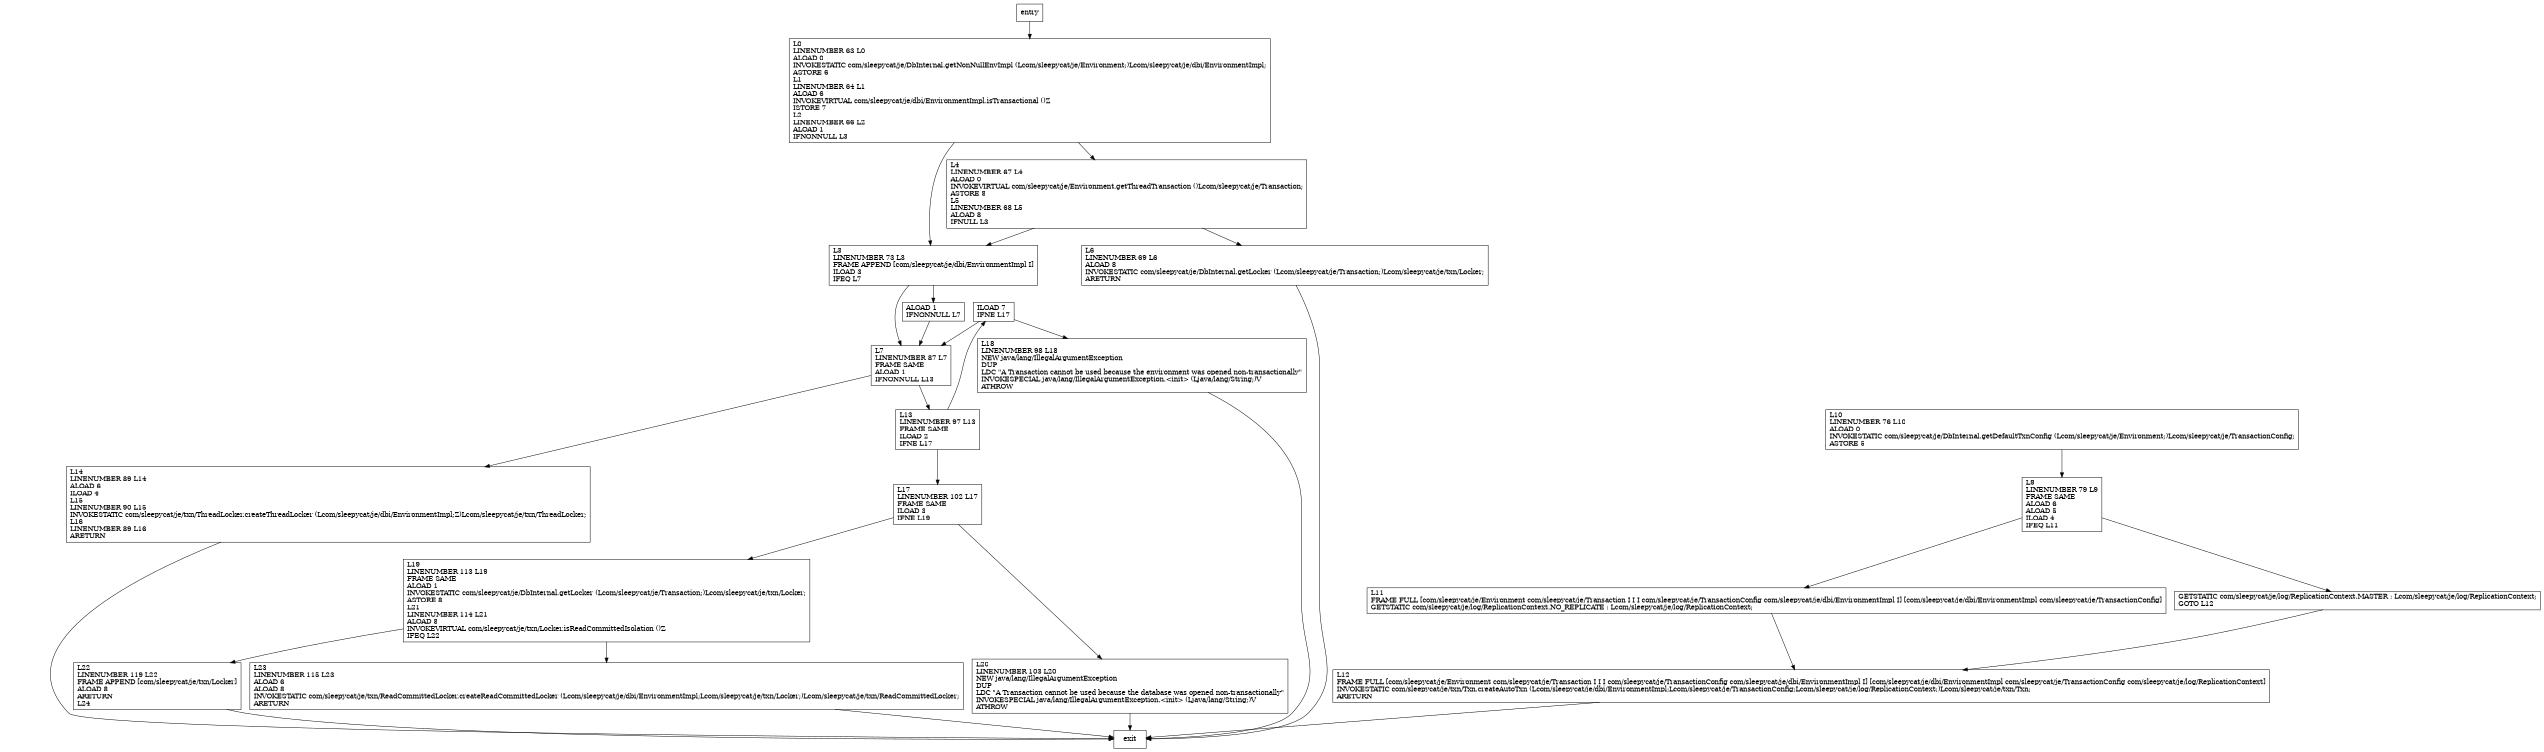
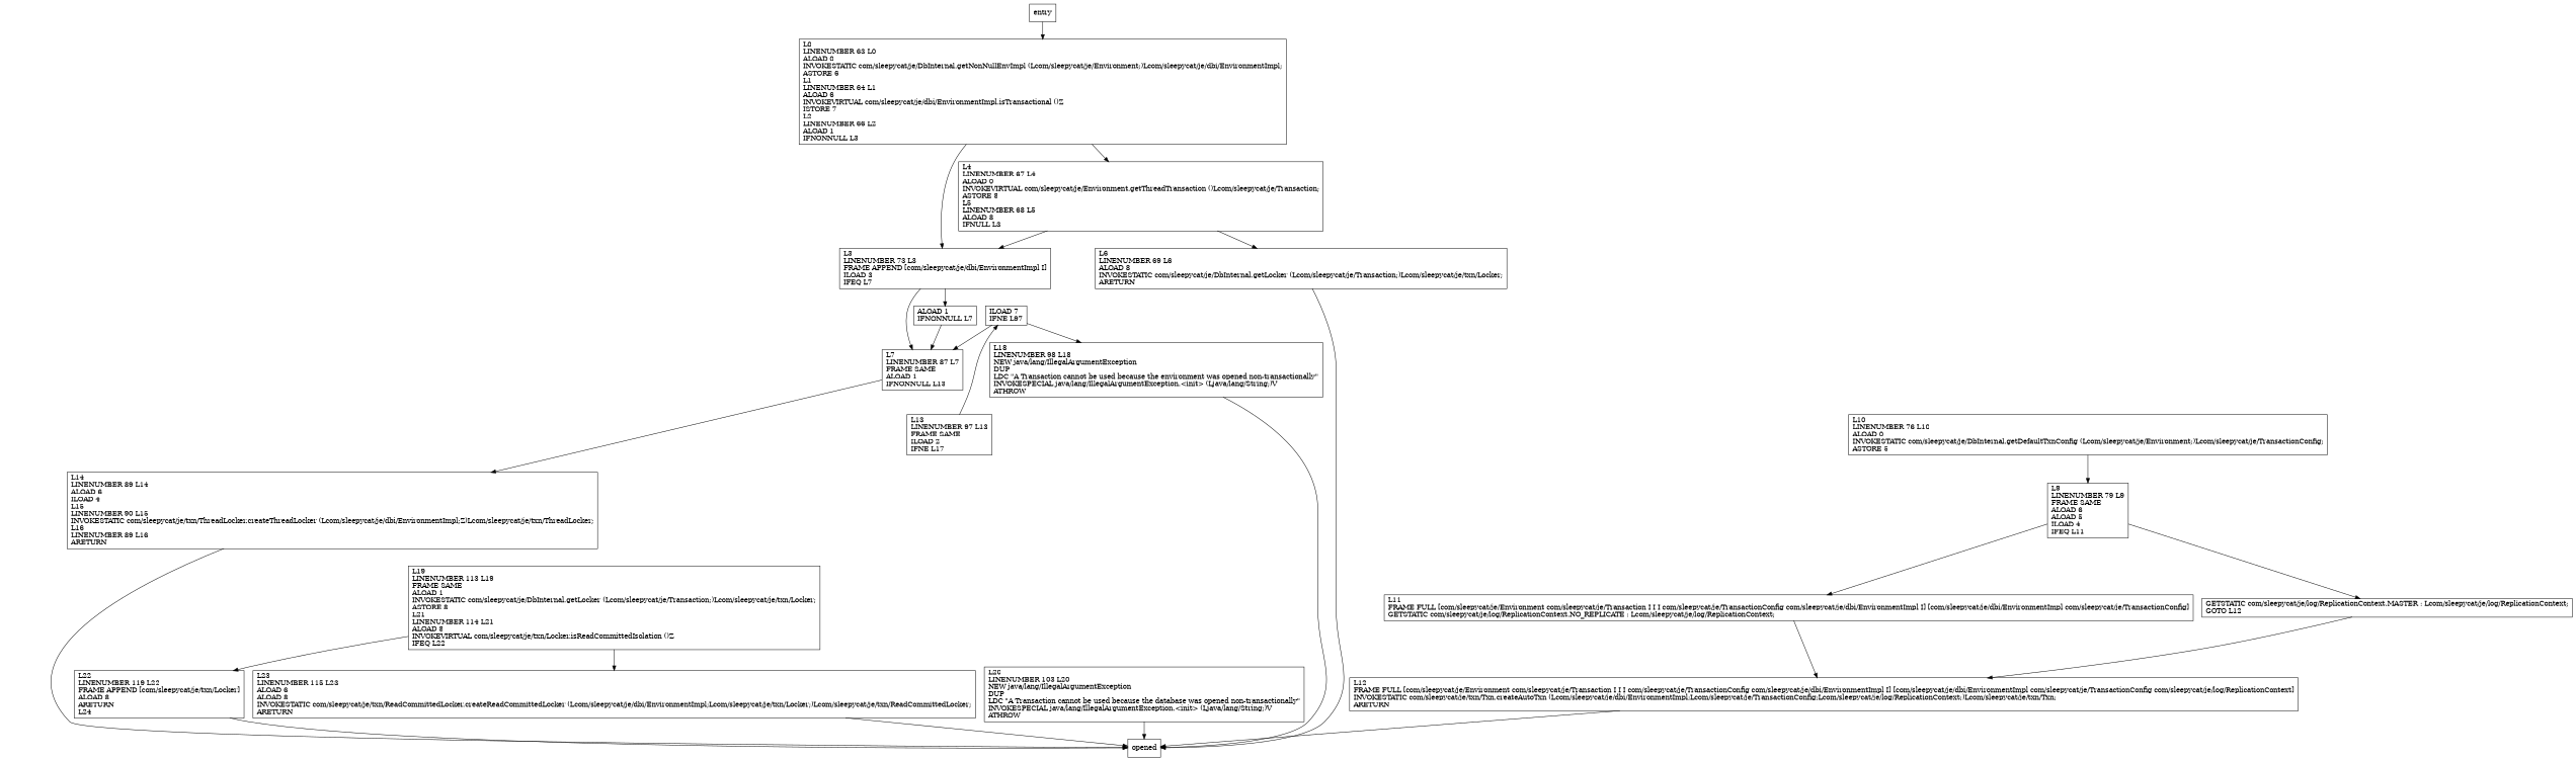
  digraph {
    node [shape=record]
-   n1 [label="L17\lLINENUMBER 102 L17\lFRAME SAME\lILOAD 3\lIFNE L19\l"]
    n2 [label="L20\lLINENUMBER 103 L20\lNEW java/lang/IllegalArgumentException\lDUP\lLDC \"A Transaction cannot be used because the database was opened non-transactionally\"\lINVOKESPECIAL java/lang/IllegalArgumentException.\<init\> (Ljava/lang/String;)V\lATHROW\l"]
    n3 [label="L19\lLINENUMBER 113 L19\lFRAME SAME\lALOAD 1\lINVOKESTATIC com/sleepycat/je/DbInternal.getLocker (Lcom/sleepycat/je/Transaction;)Lcom/sleepycat/je/txn/Locker;\lASTORE 8\lL21\lLINENUMBER 114 L21\lALOAD 8\lINVOKEVIRTUAL com/sleepycat/je/txn/Locker.isReadCommittedIsolation ()Z\lIFEQ L22\l"]
-   exit
+   exit [label=opened]
    n5 [label="L22\lLINENUMBER 119 L22\lFRAME APPEND [com/sleepycat/je/txn/Locker]\lALOAD 8\lARETURN\lL24\l"]
    n6 [label="L23\lLINENUMBER 115 L23\lALOAD 6\lALOAD 8\lINVOKESTATIC com/sleepycat/je/txn/ReadCommittedLocker.createReadCommittedLocker (Lcom/sleepycat/je/dbi/EnvironmentImpl;Lcom/sleepycat/je/txn/Locker;)Lcom/sleepycat/je/txn/ReadCommittedLocker;\lARETURN\l"]
-   n7 [label="ILOAD 7\lIFNE L17\l"]
+   n7 [label="ILOAD 7\lIFNE L97\l"]
    n8 [label="L18\lLINENUMBER 98 L18\lNEW java/lang/IllegalArgumentException\lDUP\lLDC \"A Transaction cannot be used because the environment was opened non-transactionally\"\lINVOKESPECIAL java/lang/IllegalArgumentException.\<init\> (Ljava/lang/String;)V\lATHROW\l"]
    n9 [label="L7\lLINENUMBER 87 L7\lFRAME SAME\lALOAD 1\lIFNONNULL L13\l"]
    n10 [label="L4\lLINENUMBER 67 L4\lALOAD 0\lINVOKEVIRTUAL com/sleepycat/je/Environment.getThreadTransaction ()Lcom/sleepycat/je/Transaction;\lASTORE 8\lL5\lLINENUMBER 68 L5\lALOAD 8\lIFNULL L3\l"]
    n11 [label="L6\lLINENUMBER 69 L6\lALOAD 8\lINVOKESTATIC com/sleepycat/je/DbInternal.getLocker (Lcom/sleepycat/je/Transaction;)Lcom/sleepycat/je/txn/Locker;\lARETURN\l"]
    n12 [label="L3\lLINENUMBER 73 L3\lFRAME APPEND [com/sleepycat/je/dbi/EnvironmentImpl I]\lILOAD 3\lIFEQ L7\l"]
    n13 [label="ALOAD 1\lIFNONNULL L7\l"]
    n14 [label="L14\lLINENUMBER 89 L14\lALOAD 6\lILOAD 4\lL15\lLINENUMBER 90 L15\lINVOKESTATIC com/sleepycat/je/txn/ThreadLocker.createThreadLocker (Lcom/sleepycat/je/dbi/EnvironmentImpl;Z)Lcom/sleepycat/je/txn/ThreadLocker;\lL16\lLINENUMBER 89 L16\lARETURN\l"]
    n15 [label="L13\lLINENUMBER 97 L13\lFRAME SAME\lILOAD 2\lIFNE L17\l"]
    n16 [label="L0\lLINENUMBER 63 L0\lALOAD 0\lINVOKESTATIC com/sleepycat/je/DbInternal.getNonNullEnvImpl (Lcom/sleepycat/je/Environment;)Lcom/sleepycat/je/dbi/EnvironmentImpl;\lASTORE 6\lL1\lLINENUMBER 64 L1\lALOAD 6\lINVOKEVIRTUAL com/sleepycat/je/dbi/EnvironmentImpl.isTransactional ()Z\lISTORE 7\lL2\lLINENUMBER 66 L2\lALOAD 1\lIFNONNULL L3\l"]
    n17 [label="L9\lLINENUMBER 79 L9\lFRAME SAME\lALOAD 6\lALOAD 5\lILOAD 4\lIFEQ L11\l"]
    n18 [label="GETSTATIC com/sleepycat/je/log/ReplicationContext.MASTER : Lcom/sleepycat/je/log/ReplicationContext;\lGOTO L12\l"]
    n19 [label="L11\lFRAME FULL [com/sleepycat/je/Environment com/sleepycat/je/Transaction I I I com/sleepycat/je/TransactionConfig com/sleepycat/je/dbi/EnvironmentImpl I] [com/sleepycat/je/dbi/EnvironmentImpl com/sleepycat/je/TransactionConfig]\lGETSTATIC com/sleepycat/je/log/ReplicationContext.NO_REPLICATE : Lcom/sleepycat/je/log/ReplicationContext;\l"]
    n20 [label="L10\lLINENUMBER 76 L10\lALOAD 0\lINVOKESTATIC com/sleepycat/je/DbInternal.getDefaultTxnConfig (Lcom/sleepycat/je/Environment;)Lcom/sleepycat/je/TransactionConfig;\lASTORE 5\l"]
    n21 [label="L12\lFRAME FULL [com/sleepycat/je/Environment com/sleepycat/je/Transaction I I I com/sleepycat/je/TransactionConfig com/sleepycat/je/dbi/EnvironmentImpl I] [com/sleepycat/je/dbi/EnvironmentImpl com/sleepycat/je/TransactionConfig com/sleepycat/je/log/ReplicationContext]\lINVOKESTATIC com/sleepycat/je/txn/Txn.createAutoTxn (Lcom/sleepycat/je/dbi/EnvironmentImpl;Lcom/sleepycat/je/TransactionConfig;Lcom/sleepycat/je/log/ReplicationContext;)Lcom/sleepycat/je/txn/Txn;\lARETURN\l"]
    entry
-   n1 -> n2
-   n1 -> n3
    n2 -> exit
    n3 -> n5
    n3 -> n6
    n5 -> exit
    n6 -> exit
    n7 -> n8
    n7 -> n9
    n8 -> exit
    n9 -> n14
-   n9 -> n15
    n10 -> n11
    n10 -> n12
    n11 -> exit
    n12 -> n9
    n12 -> n13
    n13 -> n9
    n14 -> exit
-   n15 -> n1
    n15 -> n7
    n16 -> n10
    n16 -> n12
    n17 -> n18
    n17 -> n19
    n18 -> n21
    n19 -> n21
    n20 -> n17
    n21 -> exit
    entry -> n16
  }
